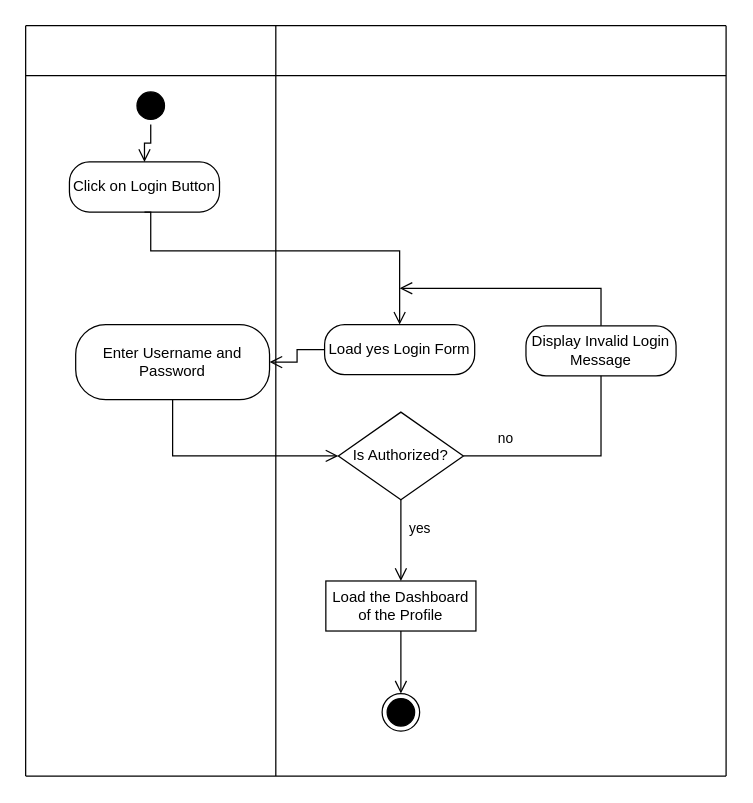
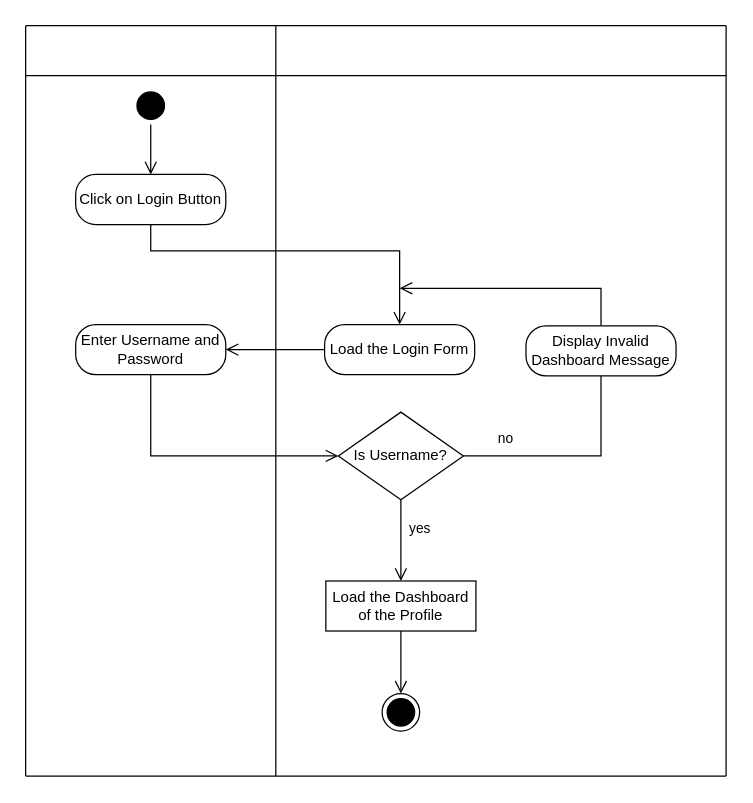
  <mxCell id="0" />
  <mxCell id="1" parent="0" />
  <mxCell id="2" value="" style="ellipse;html=1;shape=startState;fillColor=#000000;strokeColor=#000000;" parent="1" vertex="1"><mxGeometry x="105" y="69" width="30" height="30" as="geometry" /></mxCell>
  <mxCell id="3" value="" style="edgeStyle=orthogonalEdgeStyle;html=1;verticalAlign=bottom;endArrow=open;endSize=8;strokeColor=#000000;rounded=0;entryX=0.5;entryY=0;entryDx=0;entryDy=0;" parent="1" source="2" target="4" edge="1"><mxGeometry relative="1" as="geometry"><mxPoint x="100" y="118" as="targetPoint" /></mxGeometry></mxCell>
- <mxCell id="4" value="Click on Login Button" style="rounded=1;whiteSpace=wrap;html=1;arcSize=40;fillColor=none;" parent="1" vertex="1"><mxGeometry x="55" y="129" width="120" height="40" as="geometry" /></mxCell>
+ <mxCell id="4" value="Click on Login Button" style="rounded=1;whiteSpace=wrap;html=1;arcSize=40;fillColor=none;" parent="1" vertex="1"><mxGeometry x="60" y="139" width="120" height="40" as="geometry" /></mxCell>
  <mxCell id="5" value="" style="edgeStyle=orthogonalEdgeStyle;html=1;verticalAlign=bottom;endArrow=open;endSize=8;strokeColor=#000000;rounded=0;exitX=0.5;exitY=1;exitDx=0;exitDy=0;" parent="1" source="4" target="13" edge="1"><mxGeometry relative="1" as="geometry"><mxPoint x="120" y="239" as="targetPoint" /><Array as="points"><mxPoint x="120" y="200" /><mxPoint x="319" y="200" /></Array></mxGeometry></mxCell>
- <mxCell id="6" value="Is Authorized?" style="rhombus;whiteSpace=wrap;html=1;fillColor=none;" parent="1" vertex="1"><mxGeometry x="270" y="329" width="100" height="70" as="geometry" /></mxCell>
+ <mxCell id="6" value="Is Username?" style="rhombus;whiteSpace=wrap;html=1;fillColor=none;" parent="1" vertex="1"><mxGeometry x="270" y="329" width="100" height="70" as="geometry" /></mxCell>
  <mxCell id="7" value="no" style="edgeStyle=orthogonalEdgeStyle;html=1;align=left;verticalAlign=bottom;endArrow=none;endSize=8;strokeColor=#000000;rounded=0;exitX=1;exitY=0.5;exitDx=0;exitDy=0;entryX=0.5;entryY=1;entryDx=0;entryDy=0;" parent="1" source="6" target="15" edge="1"><mxGeometry x="-0.706" y="5" relative="1" as="geometry"><mxPoint x="449" y="384" as="targetPoint" /><Array as="points"><mxPoint x="480" y="364" /></Array><mxPoint as="offset" /></mxGeometry></mxCell>
  <mxCell id="8" value="yes" style="edgeStyle=orthogonalEdgeStyle;html=1;align=left;verticalAlign=top;endArrow=open;endSize=8;strokeColor=#000000;rounded=0;exitX=0.5;exitY=1;exitDx=0;exitDy=0;entryX=0.5;entryY=0;entryDx=0;entryDy=0;" parent="1" source="6" target="9" edge="1"><mxGeometry x="-0.704" y="5" relative="1" as="geometry"><mxPoint x="129" y="514" as="targetPoint" /><mxPoint x="21" y="439" as="sourcePoint" /><mxPoint as="offset" /></mxGeometry></mxCell>
  <mxCell id="9" value="Load the Dashboard of the Profile" style="whiteSpace=wrap;html=1;arcSize=40;fillColor=none;rounded=0;" parent="1" vertex="1"><mxGeometry x="260" y="464" width="120" height="40" as="geometry" /></mxCell>
  <mxCell id="10" value="" style="edgeStyle=orthogonalEdgeStyle;html=1;verticalAlign=bottom;endArrow=open;endSize=8;strokeColor=#000000;rounded=0;entryX=0.5;entryY=0;entryDx=0;entryDy=0;" parent="1" source="9" target="17" edge="1"><mxGeometry relative="1" as="geometry"><mxPoint x="219" y="634" as="targetPoint" /></mxGeometry></mxCell>
- <mxCell id="11" value="Enter Username and Password" style="rounded=1;whiteSpace=wrap;html=1;arcSize=40;fillColor=none;" parent="1" vertex="1"><mxGeometry x="60" y="259" width="155" height="60" as="geometry" /></mxCell>
+ <mxCell id="11" value="Enter Username and Password" style="rounded=1;whiteSpace=wrap;html=1;arcSize=40;fillColor=none;" parent="1" vertex="1"><mxGeometry x="60" y="259" width="120" height="40" as="geometry" /></mxCell>
  <mxCell id="12" value="" style="edgeStyle=orthogonalEdgeStyle;html=1;verticalAlign=bottom;endArrow=open;endSize=8;strokeColor=#000000;rounded=0;entryX=0;entryY=0.5;entryDx=0;entryDy=0;exitX=0.5;exitY=1;exitDx=0;exitDy=0;" parent="1" source="11" target="6" edge="1"><mxGeometry relative="1" as="geometry"><mxPoint x="150" y="664" as="targetPoint" /></mxGeometry></mxCell>
- <mxCell id="13" value="Load yes Login Form" style="rounded=1;whiteSpace=wrap;html=1;arcSize=40;fillColor=none;" parent="1" vertex="1"><mxGeometry x="259" y="259" width="120" height="40" as="geometry" /></mxCell>
+ <mxCell id="13" value="Load the Login Form" style="rounded=1;whiteSpace=wrap;html=1;arcSize=40;fillColor=none;" parent="1" vertex="1"><mxGeometry x="259" y="259" width="120" height="40" as="geometry" /></mxCell>
  <mxCell id="14" value="" style="edgeStyle=orthogonalEdgeStyle;html=1;verticalAlign=bottom;endArrow=open;endSize=8;strokeColor=#000000;rounded=0;exitX=0;exitY=0.5;exitDx=0;exitDy=0;" parent="1" source="13" target="11" edge="1"><mxGeometry relative="1" as="geometry"><mxPoint x="440" y="520" as="targetPoint" /><Array as="points" /></mxGeometry></mxCell>
- <mxCell id="15" value="Display Invalid Login Message" style="rounded=1;whiteSpace=wrap;html=1;arcSize=40;fillColor=none;" parent="1" vertex="1"><mxGeometry x="420" y="260" width="120" height="40" as="geometry" /></mxCell>
+ <mxCell id="15" value="Display Invalid Dashboard Message" style="rounded=1;whiteSpace=wrap;html=1;arcSize=40;fillColor=none;" parent="1" vertex="1"><mxGeometry x="420" y="260" width="120" height="40" as="geometry" /></mxCell>
  <mxCell id="16" value="" style="edgeStyle=orthogonalEdgeStyle;html=1;verticalAlign=bottom;endArrow=open;endSize=8;strokeColor=#000000;rounded=0;exitX=0.5;exitY=0;exitDx=0;exitDy=0;" parent="1" source="15" edge="1"><mxGeometry relative="1" as="geometry"><mxPoint x="319" y="230" as="targetPoint" /><mxPoint x="579" y="209" as="sourcePoint" /><Array as="points"><mxPoint x="480" y="230" /><mxPoint x="319" y="230" /></Array></mxGeometry></mxCell>
  <mxCell id="17" value="" style="ellipse;html=1;shape=endState;fillColor=#000000;strokeColor=#000000;" parent="1" vertex="1"><mxGeometry x="305" y="554" width="30" height="30" as="geometry" /></mxCell>
  <mxCell id="18" value="" style="endArrow=none;html=1;rounded=0;strokeColor=#000000;" parent="1" edge="1"><mxGeometry width="50" height="50" relative="1" as="geometry"><mxPoint x="220" y="620" as="sourcePoint" /><mxPoint x="220" y="20" as="targetPoint" /></mxGeometry></mxCell>
  <mxCell id="19" value="" style="endArrow=none;html=1;rounded=0;strokeColor=#000000;" parent="1" edge="1"><mxGeometry width="50" height="50" relative="1" as="geometry"><mxPoint x="580" y="620" as="sourcePoint" /><mxPoint x="580" y="20" as="targetPoint" /></mxGeometry></mxCell>
  <mxCell id="20" value="" style="endArrow=none;html=1;rounded=0;strokeColor=#000000;" parent="1" edge="1"><mxGeometry width="50" height="50" relative="1" as="geometry"><mxPoint x="20" y="620" as="sourcePoint" /><mxPoint x="20" y="20" as="targetPoint" /></mxGeometry></mxCell>
  <mxCell id="21" value="" style="endArrow=none;html=1;rounded=0;strokeColor=#000000;" parent="1" edge="1"><mxGeometry width="50" height="50" relative="1" as="geometry"><mxPoint x="20" y="20" as="sourcePoint" /><mxPoint x="580" y="20" as="targetPoint" /></mxGeometry></mxCell>
  <mxCell id="22" value="" style="endArrow=none;html=1;rounded=0;strokeColor=#000000;" parent="1" edge="1"><mxGeometry width="50" height="50" relative="1" as="geometry"><mxPoint x="20" y="60" as="sourcePoint" /><mxPoint x="580" y="60" as="targetPoint" /></mxGeometry></mxCell>
  <mxCell id="23" value="" style="endArrow=none;html=1;rounded=0;strokeColor=#000000;" parent="1" edge="1"><mxGeometry width="50" height="50" relative="1" as="geometry"><mxPoint x="20" y="620" as="sourcePoint" /><mxPoint x="580" y="620" as="targetPoint" /></mxGeometry></mxCell>
